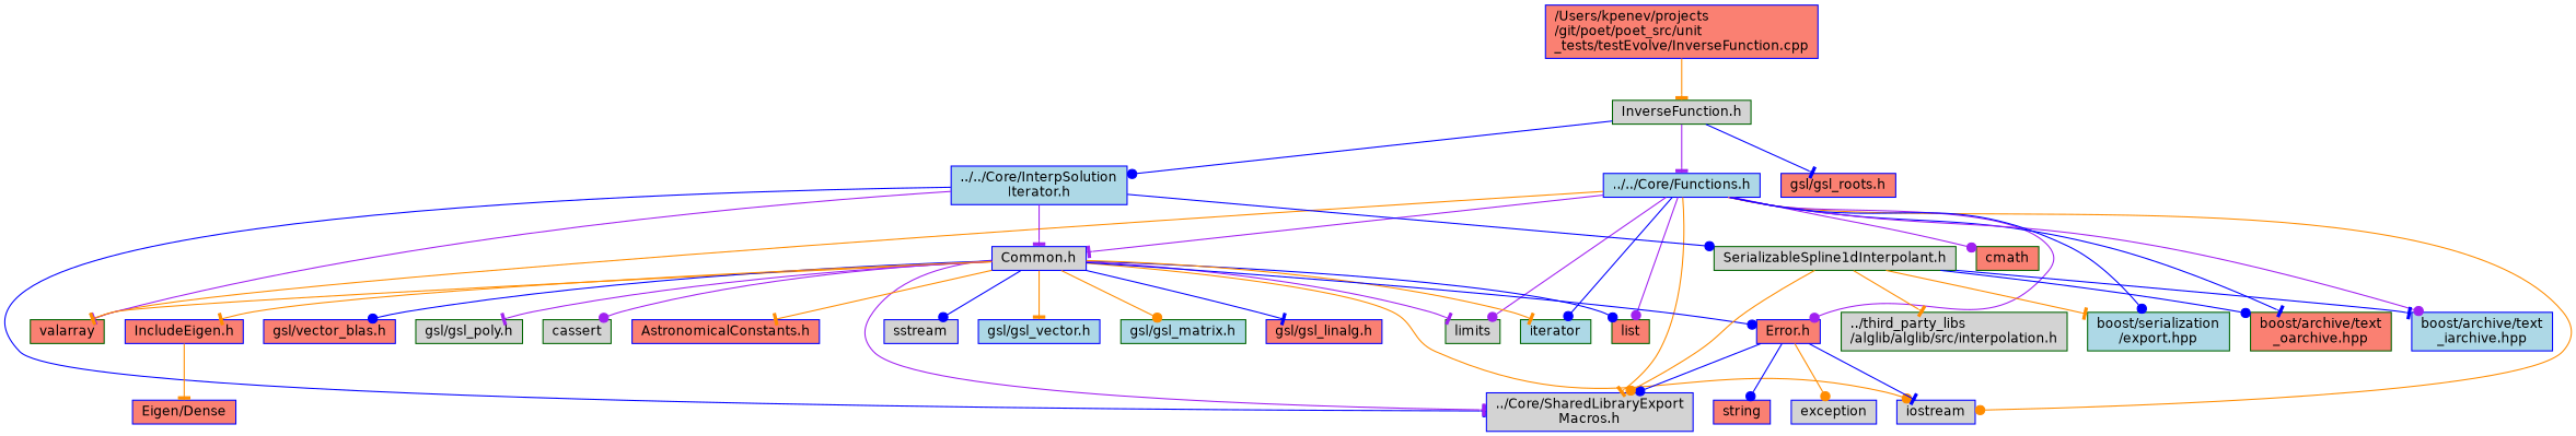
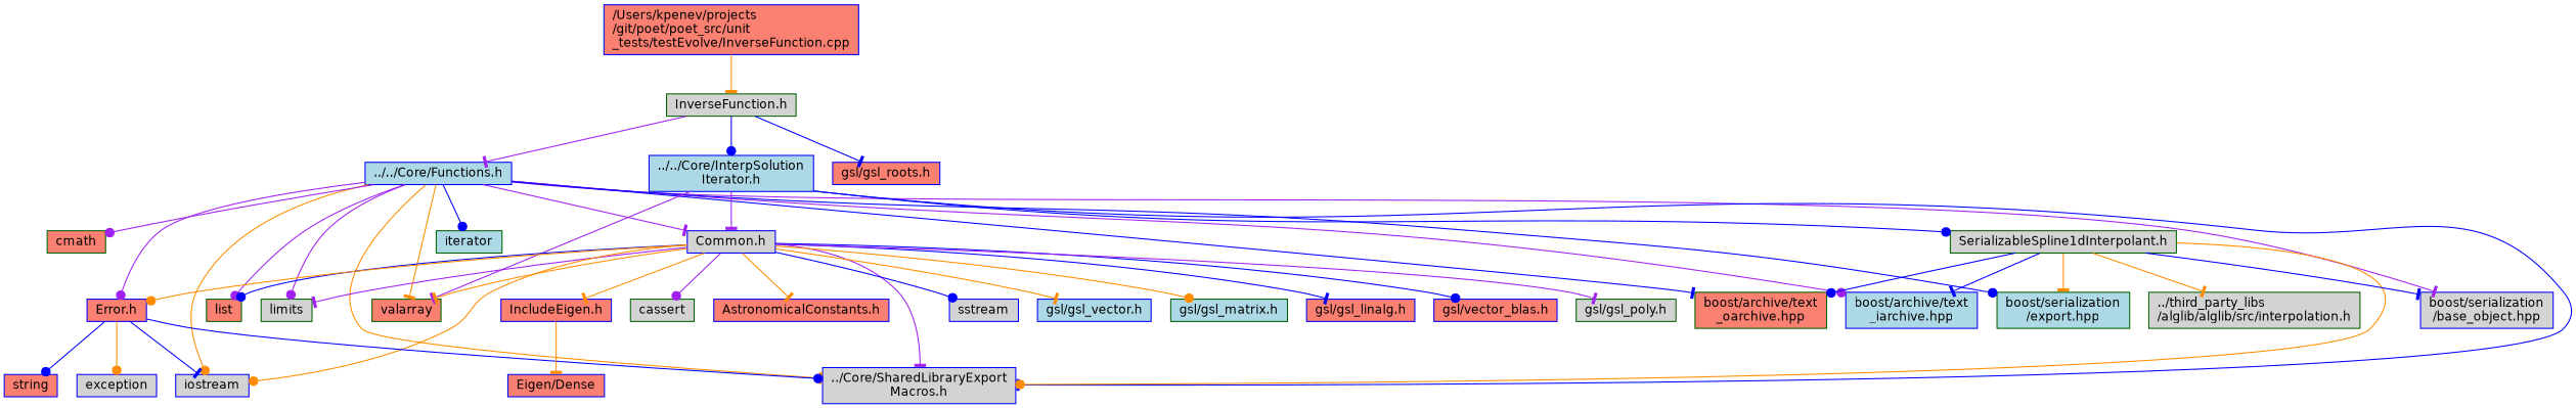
  digraph {
    node [color=blue fillcolor=salmon fontname=Helvetica fontsize=12 shape=record style=filled]
    edge [arrowhead=tee color=blue fontname=Helvetica fontsize=12 labelfontname=Helvetica labelfontsize=12 style=solid]
    n1 [fontcolor=black height=0.2 label="/Users/kpenev/projects\l/git/poet/poet_src/unit\l_tests/testEvolve/InverseFunction.cpp" width=0.4]
    n2 [color=darkgreen fillcolor=lightgrey height=0.2 label="InverseFunction.h" width=0.4]
    n3 [fillcolor=lightblue height=0.2 label="../../Core/Functions.h" width=0.4]
    n4 [fillcolor=lightblue height=0.2 label="../../Core/InterpSolution\lIterator.h" width=0.4]
    n5 [height=0.2 label="gsl/gsl_roots.h" width=0.4]
    n6 [fillcolor=lightgrey height=0.2 label="../Core/SharedLibraryExport\lMacros.h" width=0.4]
    n7 [fillcolor=lightgrey height=0.2 label="Common.h" width=0.4]
    n8 [color=darkgreen height=0.2 label=list width=0.4]
    n9 [color=darkgreen height=0.2 label=valarray width=0.4]
    n10 [color=darkgreen fillcolor=lightgrey height=0.2 label=limits width=0.4]
    n11 [fillcolor=lightgrey height=0.2 label=iostream width=0.4]
    n12 [color=darkgreen fillcolor=lightblue height=0.2 label=iterator width=0.4]
    n13 [height=0.2 label="Error.h" width=0.4]
    n14 [color=darkgreen height=0.2 label=cmath width=0.4]
+   n15 [fillcolor=lightgrey height=0.2 label="boost/serialization\l/base_object.hpp" width=0.4]
    n16 [color=darkgreen height=0.2 label="boost/archive/text\l_oarchive.hpp" width=0.4]
    n17 [fillcolor=lightblue height=0.2 label="boost/archive/text\l_iarchive.hpp" width=0.4]
    n18 [color=darkgreen fillcolor=lightblue height=0.2 label="boost/serialization\l/export.hpp" width=0.4]
    n19 [color=darkgreen fillcolor=lightgrey height=0.2 label="SerializableSpline1dInterpolant.h" width=0.4]
    n20 [fillcolor=lightgrey height=0.2 label=sstream width=0.4]
    n21 [fillcolor=lightblue height=0.2 label="gsl/gsl_vector.h" width=0.4]
    n22 [color=darkgreen fillcolor=lightblue height=0.2 label="gsl/gsl_matrix.h" width=0.4]
    n23 [height=0.2 label="gsl/gsl_linalg.h" width=0.4]
    n24 [height=0.2 label="gsl/vector_blas.h" width=0.4]
    n25 [color=darkgreen fillcolor=lightgrey height=0.2 label="gsl/gsl_poly.h" width=0.4]
    n26 [color=darkgreen fillcolor=lightgrey height=0.2 label=cassert width=0.4]
    n27 [height=0.2 label="AstronomicalConstants.h" width=0.4]
    n28 [height=0.2 label="IncludeEigen.h" width=0.4]
    n29 [fillcolor=lightgrey height=0.2 label=exception width=0.4]
    n30 [height=0.2 label=string width=0.4]
    n31 [height=0.2 label="Eigen/Dense" width=0.4]
    n32 [color=darkgreen fillcolor=lightgrey height=0.2 label="../third_party_libs\l/alglib/alglib/src/interpolation.h" width=0.4]
    n1 -> n2 [color=darkorange]
    n2 -> n3 [color=purple]
    n2 -> n4 [arrowhead=dot]
    n2 -> n5
    n3 -> n6 [color=darkorange]
    n3 -> n7 [color=purple]
    n3 -> n8 [arrowhead=dot color=purple]
    n3 -> n9 [color=darkorange]
    n3 -> n10 [arrowhead=dot color=purple]
    n3 -> n11 [arrowhead=dot color=darkorange]
    n3 -> n12 [arrowhead=dot]
    n3 -> n13 [arrowhead=dot color=purple]
    n3 -> n14 [arrowhead=dot color=purple]
+   n3 -> n15 [color=purple]
    n3 -> n16
    n3 -> n17 [arrowhead=dot color=purple]
    n3 -> n18 [arrowhead=dot]
    n4 -> n6
    n4 -> n7 [color=purple]
    n4 -> n9 [color=purple]
    n4 -> n19 [arrowhead=dot]
    n7 -> n6 [color=purple]
    n7 -> n8 [arrowhead=dot]
    n7 -> n9 [color=darkorange]
    n7 -> n10 [color=purple]
    n7 -> n11 [arrowhead=dot color=darkorange]
-   n7 -> n12 [color=darkorange]
-   n7 -> n13 [arrowhead=dot]
+   n7 -> n13 [arrowhead=dot color=darkorange]
    n7 -> n20 [arrowhead=dot]
    n7 -> n21 [color=darkorange]
    n7 -> n22 [arrowhead=dot color=darkorange]
    n7 -> n23
    n7 -> n24 [arrowhead=dot]
    n7 -> n25 [color=purple]
    n7 -> n26 [arrowhead=dot color=purple]
    n7 -> n27 [color=darkorange]
    n7 -> n28 [color=darkorange]
    n13 -> n6 [arrowhead=dot]
    n13 -> n11
    n13 -> n29 [arrowhead=dot color=darkorange]
    n13 -> n30 [arrowhead=dot]
    n19 -> n6 [arrowhead=dot color=darkorange]
+   n19 -> n15
    n19 -> n16 [arrowhead=dot]
    n19 -> n17
    n19 -> n18 [color=darkorange]
    n19 -> n32 [color=darkorange]
    n28 -> n31 [color=darkorange]
  }
